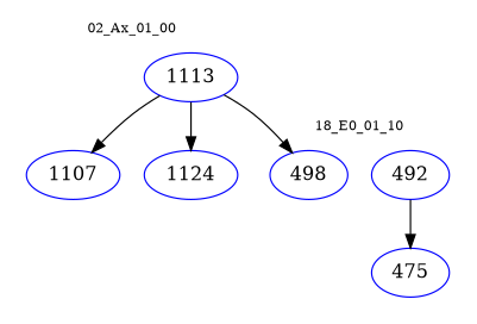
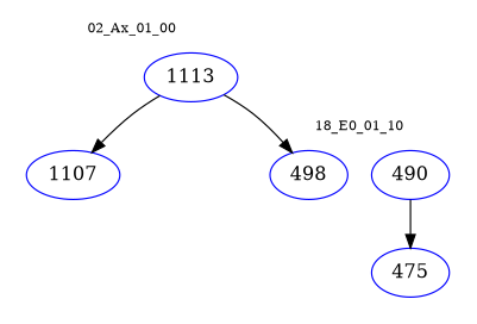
  digraph {
    node [color=blue]
    edge [color=black]
    n1 [label=1113]
    n2 [label=1107]
-   n3 [label=1124]
-   n4 [label=492]
+   n4 [label=490]
    n5 [label=475]
    n6 [label=498]
    subgraph cluster_1 {
      color=white
      fontsize=10
      label="02_Ax_01_00"
      n1
      n2
-     n3
    }
    subgraph cluster_2 {
      color=white
      fontsize=10
      label="18_E0_01_10"
      n4
      n5
      n6
    }
    n1 -> n2
-   n1 -> n3
    n1 -> n6
    n4 -> n5
  }
